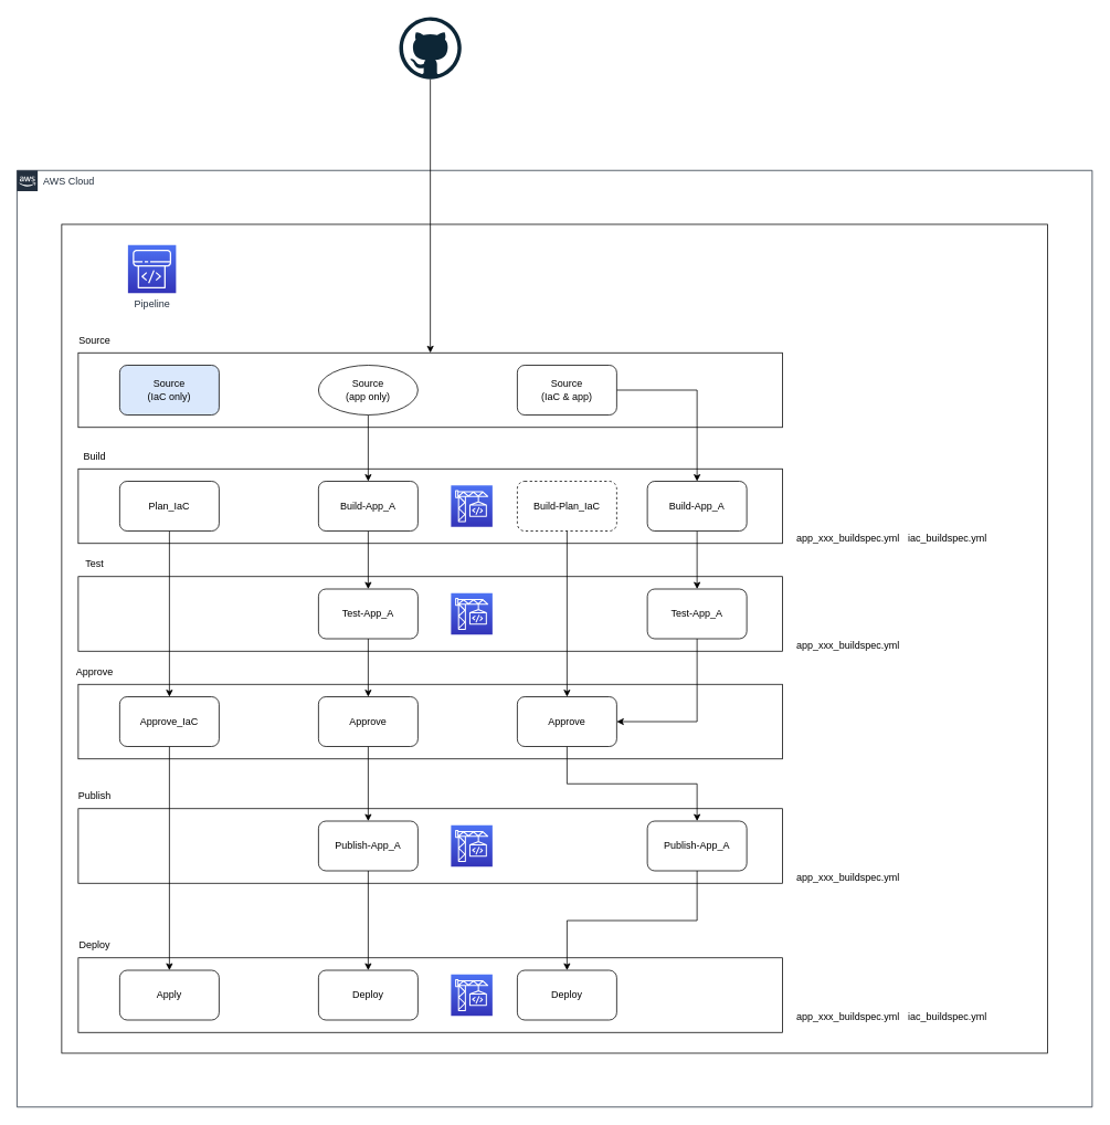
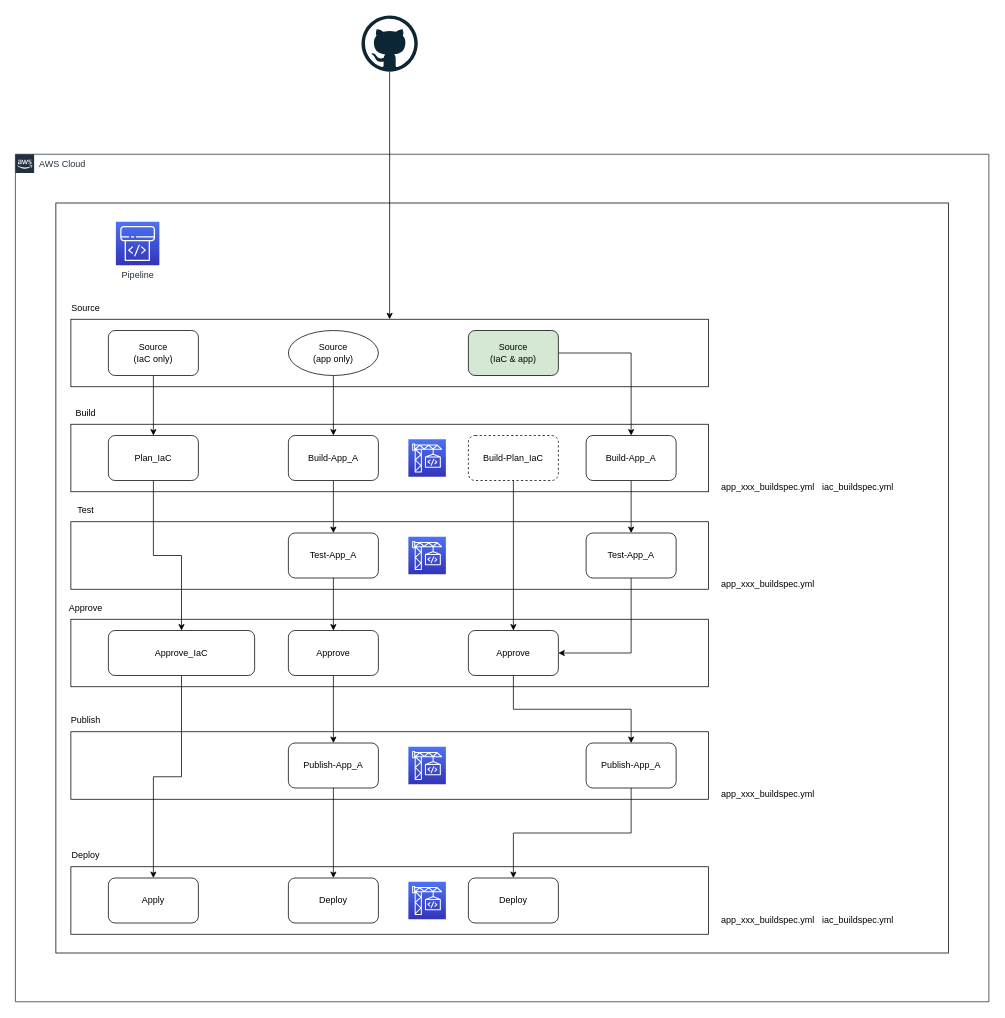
  <mxCell id="0" />
  <mxCell id="1" parent="0" />
  <mxCell id="2" value="AWS Cloud" style="points=[[0,0],[0.25,0],[0.5,0],[0.75,0],[1,0],[1,0.25],[1,0.5],[1,0.75],[1,1],[0.75,1],[0.5,1],[0.25,1],[0,1],[0,0.75],[0,0.5],[0,0.25]];outlineConnect=0;gradientColor=none;html=1;whiteSpace=wrap;fontSize=12;fontStyle=0;shape=mxgraph.aws4.group;grIcon=mxgraph.aws4.group_aws_cloud_alt;strokeColor=#232F3E;fillColor=none;verticalAlign=top;align=left;spacingLeft=30;fontColor=#232F3E;dashed=0;" parent="1" vertex="1"><mxGeometry x="20" y="205" width="1298" height="1130" as="geometry" /></mxCell>
  <mxCell id="3" value="" style="rounded=0;whiteSpace=wrap;html=1;fillColor=none;" parent="1" vertex="1"><mxGeometry x="74" y="270" width="1190" height="1000" as="geometry" /></mxCell>
  <mxCell id="4" value="" style="rounded=0;whiteSpace=wrap;html=1;fillColor=none;" parent="1" vertex="1"><mxGeometry x="94" y="975" width="850" height="90" as="geometry" /></mxCell>
  <mxCell id="5" value="" style="rounded=0;whiteSpace=wrap;html=1;fillColor=none;" parent="1" vertex="1"><mxGeometry x="94" y="565" width="850" height="90" as="geometry" /></mxCell>
  <mxCell id="6" value="" style="rounded=0;whiteSpace=wrap;html=1;fillColor=none;" parent="1" vertex="1"><mxGeometry x="94" y="695" width="850" height="90" as="geometry" /></mxCell>
  <mxCell id="7" value="" style="rounded=0;whiteSpace=wrap;html=1;fillColor=none;" parent="1" vertex="1"><mxGeometry x="94" y="825" width="850" height="90" as="geometry" /></mxCell>
  <mxCell id="8" value="" style="rounded=0;whiteSpace=wrap;html=1;fillColor=none;" parent="1" vertex="1"><mxGeometry x="94" y="1155" width="850" height="90" as="geometry" /></mxCell>
- <mxCell id="10" value="&lt;div&gt;Source&lt;/div&gt;&lt;div&gt;(IaC only)&lt;br&gt;&lt;/div&gt;" style="rounded=1;whiteSpace=wrap;html=1;fillColor=#dae8fc;" parent="1" vertex="1"><mxGeometry x="144" y="440" width="120" height="60" as="geometry" /></mxCell>
+ <mxCell id="9" value="" style="edgeStyle=orthogonalEdgeStyle;rounded=0;orthogonalLoop=1;jettySize=auto;html=1;" parent="1" source="10" target="12" edge="1"><mxGeometry relative="1" as="geometry" /></mxCell>
+ <mxCell id="10" value="&lt;div&gt;Source&lt;/div&gt;&lt;div&gt;(IaC only)&lt;br&gt;&lt;/div&gt;" style="rounded=1;whiteSpace=wrap;html=1;" parent="1" vertex="1"><mxGeometry x="144" y="440" width="120" height="60" as="geometry" /></mxCell>
  <mxCell id="11" value="" style="edgeStyle=orthogonalEdgeStyle;rounded=0;orthogonalLoop=1;jettySize=auto;html=1;" parent="1" source="12" target="14" edge="1"><mxGeometry relative="1" as="geometry" /></mxCell>
  <mxCell id="12" value="Plan_IaC" style="rounded=1;whiteSpace=wrap;html=1;" parent="1" vertex="1"><mxGeometry x="144" y="580" width="120" height="60" as="geometry" /></mxCell>
  <mxCell id="13" value="" style="edgeStyle=orthogonalEdgeStyle;rounded=0;orthogonalLoop=1;jettySize=auto;html=1;" parent="1" source="14" target="15" edge="1"><mxGeometry relative="1" as="geometry" /></mxCell>
- <mxCell id="14" value="Approve_IaC" style="rounded=1;whiteSpace=wrap;html=1;" parent="1" vertex="1"><mxGeometry x="144" y="840" width="120" height="60" as="geometry" /></mxCell>
+ <mxCell id="14" value="Approve_IaC" style="rounded=1;whiteSpace=wrap;html=1;" parent="1" vertex="1"><mxGeometry x="144" y="840" width="195" height="60" as="geometry" /></mxCell>
  <mxCell id="15" value="Apply" style="rounded=1;whiteSpace=wrap;html=1;" parent="1" vertex="1"><mxGeometry x="144" y="1170" width="120" height="60" as="geometry" /></mxCell>
  <mxCell id="16" value="" style="edgeStyle=orthogonalEdgeStyle;rounded=0;orthogonalLoop=1;jettySize=auto;html=1;" parent="1" source="17" target="19" edge="1"><mxGeometry relative="1" as="geometry" /></mxCell>
  <mxCell id="17" value="&lt;div&gt;Source&lt;/div&gt;&lt;div&gt;(app only)&lt;br&gt;&lt;/div&gt;" style="ellipse;whiteSpace=wrap;html=1;" parent="1" vertex="1"><mxGeometry x="384" y="440" width="120" height="60" as="geometry" /></mxCell>
  <mxCell id="18" value="" style="edgeStyle=orthogonalEdgeStyle;rounded=0;orthogonalLoop=1;jettySize=auto;html=1;" parent="1" source="19" target="24" edge="1"><mxGeometry relative="1" as="geometry" /></mxCell>
  <mxCell id="19" value="Build-App_A" style="rounded=1;whiteSpace=wrap;html=1;" parent="1" vertex="1"><mxGeometry x="384" y="580" width="120" height="60" as="geometry" /></mxCell>
  <mxCell id="20" value="" style="edgeStyle=orthogonalEdgeStyle;rounded=0;orthogonalLoop=1;jettySize=auto;html=1;" parent="1" source="21" target="43" edge="1"><mxGeometry relative="1" as="geometry" /></mxCell>
  <mxCell id="21" value="Approve" style="rounded=1;whiteSpace=wrap;html=1;" parent="1" vertex="1"><mxGeometry x="384" y="840" width="120" height="60" as="geometry" /></mxCell>
  <mxCell id="22" value="Deploy" style="rounded=1;whiteSpace=wrap;html=1;" parent="1" vertex="1"><mxGeometry x="384" y="1170" width="120" height="60" as="geometry" /></mxCell>
  <mxCell id="23" value="" style="edgeStyle=orthogonalEdgeStyle;rounded=0;orthogonalLoop=1;jettySize=auto;html=1;" parent="1" source="24" target="21" edge="1"><mxGeometry relative="1" as="geometry" /></mxCell>
  <mxCell id="24" value="Test-App_A" style="rounded=1;whiteSpace=wrap;html=1;" parent="1" vertex="1"><mxGeometry x="384" y="710" width="120" height="60" as="geometry" /></mxCell>
  <mxCell id="25" style="edgeStyle=orthogonalEdgeStyle;rounded=0;orthogonalLoop=1;jettySize=auto;html=1;exitX=1;exitY=0.5;exitDx=0;exitDy=0;" parent="1" source="26" target="33" edge="1"><mxGeometry relative="1" as="geometry" /></mxCell>
- <mxCell id="26" value="&lt;div&gt;Source&lt;/div&gt;&lt;div&gt;(IaC &amp;amp; app)&lt;br&gt;&lt;/div&gt;" style="rounded=1;whiteSpace=wrap;html=1;" parent="1" vertex="1"><mxGeometry x="624" y="440" width="120" height="60" as="geometry" /></mxCell>
+ <mxCell id="26" value="&lt;div&gt;Source&lt;/div&gt;&lt;div&gt;(IaC &amp;amp; app)&lt;br&gt;&lt;/div&gt;" style="rounded=1;whiteSpace=wrap;html=1;fillColor=#d5e8d4;" parent="1" vertex="1"><mxGeometry x="624" y="440" width="120" height="60" as="geometry" /></mxCell>
  <mxCell id="27" style="edgeStyle=orthogonalEdgeStyle;rounded=0;orthogonalLoop=1;jettySize=auto;html=1;exitX=0.5;exitY=1;exitDx=0;exitDy=0;entryX=0.5;entryY=0;entryDx=0;entryDy=0;" parent="1" source="28" target="30" edge="1"><mxGeometry relative="1" as="geometry" /></mxCell>
  <mxCell id="28" value="Build-Plan_IaC" style="rounded=1;whiteSpace=wrap;html=1;dashed=1;" parent="1" vertex="1"><mxGeometry x="624" y="580" width="120" height="60" as="geometry" /></mxCell>
  <mxCell id="29" style="edgeStyle=orthogonalEdgeStyle;rounded=0;orthogonalLoop=1;jettySize=auto;html=1;exitX=0.5;exitY=1;exitDx=0;exitDy=0;" parent="1" source="30" target="45" edge="1"><mxGeometry relative="1" as="geometry" /></mxCell>
  <mxCell id="30" value="Approve" style="rounded=1;whiteSpace=wrap;html=1;" parent="1" vertex="1"><mxGeometry x="624" y="840" width="120" height="60" as="geometry" /></mxCell>
  <mxCell id="31" value="Deploy" style="rounded=1;whiteSpace=wrap;html=1;" parent="1" vertex="1"><mxGeometry x="624" y="1170" width="120" height="60" as="geometry" /></mxCell>
  <mxCell id="32" value="" style="edgeStyle=orthogonalEdgeStyle;rounded=0;orthogonalLoop=1;jettySize=auto;html=1;" parent="1" source="33" target="35" edge="1"><mxGeometry relative="1" as="geometry" /></mxCell>
  <mxCell id="33" value="Build-App_A" style="rounded=1;whiteSpace=wrap;html=1;" parent="1" vertex="1"><mxGeometry x="781" y="580" width="120" height="60" as="geometry" /></mxCell>
  <mxCell id="34" style="edgeStyle=orthogonalEdgeStyle;rounded=0;orthogonalLoop=1;jettySize=auto;html=1;exitX=0.5;exitY=1;exitDx=0;exitDy=0;entryX=1;entryY=0.5;entryDx=0;entryDy=0;" parent="1" source="35" target="30" edge="1"><mxGeometry relative="1" as="geometry" /></mxCell>
  <mxCell id="35" value="Test-App_A" style="rounded=1;whiteSpace=wrap;html=1;" parent="1" vertex="1"><mxGeometry x="781" y="710" width="120" height="60" as="geometry" /></mxCell>
  <mxCell id="36" value="Build" style="text;html=1;strokeColor=none;fillColor=none;align=center;verticalAlign=middle;whiteSpace=wrap;rounded=0;" parent="1" vertex="1"><mxGeometry x="94" y="540" width="40" height="20" as="geometry" /></mxCell>
  <mxCell id="37" value="Test" style="text;html=1;strokeColor=none;fillColor=none;align=center;verticalAlign=middle;whiteSpace=wrap;rounded=0;" parent="1" vertex="1"><mxGeometry x="94" y="670" width="40" height="20" as="geometry" /></mxCell>
  <mxCell id="38" value="Approve" style="text;html=1;strokeColor=none;fillColor=none;align=center;verticalAlign=middle;whiteSpace=wrap;rounded=0;" parent="1" vertex="1"><mxGeometry x="94" y="800" width="40" height="20" as="geometry" /></mxCell>
  <mxCell id="39" value="Deploy" style="text;html=1;strokeColor=none;fillColor=none;align=center;verticalAlign=middle;whiteSpace=wrap;rounded=0;" parent="1" vertex="1"><mxGeometry x="94" y="1130" width="40" height="20" as="geometry" /></mxCell>
  <mxCell id="40" value="" style="rounded=0;whiteSpace=wrap;html=1;fillColor=none;" parent="1" vertex="1"><mxGeometry x="94" y="425" width="850" height="90" as="geometry" /></mxCell>
  <mxCell id="41" value="Source" style="text;html=1;strokeColor=none;fillColor=none;align=center;verticalAlign=middle;whiteSpace=wrap;rounded=0;" parent="1" vertex="1"><mxGeometry x="94" y="400" width="40" height="20" as="geometry" /></mxCell>
  <mxCell id="42" style="edgeStyle=orthogonalEdgeStyle;rounded=0;orthogonalLoop=1;jettySize=auto;html=1;exitX=0.5;exitY=1;exitDx=0;exitDy=0;" parent="1" source="43" target="22" edge="1"><mxGeometry relative="1" as="geometry" /></mxCell>
  <mxCell id="43" value="Publish-App_A" style="rounded=1;whiteSpace=wrap;html=1;" parent="1" vertex="1"><mxGeometry x="384" y="990" width="120" height="60" as="geometry" /></mxCell>
  <mxCell id="44" style="edgeStyle=orthogonalEdgeStyle;rounded=0;orthogonalLoop=1;jettySize=auto;html=1;exitX=0.5;exitY=1;exitDx=0;exitDy=0;entryX=0.5;entryY=0;entryDx=0;entryDy=0;" parent="1" source="45" target="31" edge="1"><mxGeometry relative="1" as="geometry" /></mxCell>
  <mxCell id="45" value="Publish-App_A" style="rounded=1;whiteSpace=wrap;html=1;" parent="1" vertex="1"><mxGeometry x="781" y="990" width="120" height="60" as="geometry" /></mxCell>
  <mxCell id="46" value="Publish" style="text;html=1;strokeColor=none;fillColor=none;align=center;verticalAlign=middle;whiteSpace=wrap;rounded=0;" parent="1" vertex="1"><mxGeometry x="94" y="950" width="40" height="20" as="geometry" /></mxCell>
  <mxCell id="47" value="" style="sketch=0;points=[[0,0,0],[0.25,0,0],[0.5,0,0],[0.75,0,0],[1,0,0],[0,1,0],[0.25,1,0],[0.5,1,0],[0.75,1,0],[1,1,0],[0,0.25,0],[0,0.5,0],[0,0.75,0],[1,0.25,0],[1,0.5,0],[1,0.75,0]];outlineConnect=0;fontColor=#232F3E;gradientColor=#4D72F3;gradientDirection=north;fillColor=#3334B9;strokeColor=#ffffff;dashed=0;verticalLabelPosition=bottom;verticalAlign=top;align=center;html=1;fontSize=12;fontStyle=0;aspect=fixed;shape=mxgraph.aws4.resourceIcon;resIcon=mxgraph.aws4.codebuild;" parent="1" vertex="1"><mxGeometry x="544" y="585" width="50" height="50" as="geometry" /></mxCell>
  <mxCell id="48" value="" style="sketch=0;points=[[0,0,0],[0.25,0,0],[0.5,0,0],[0.75,0,0],[1,0,0],[0,1,0],[0.25,1,0],[0.5,1,0],[0.75,1,0],[1,1,0],[0,0.25,0],[0,0.5,0],[0,0.75,0],[1,0.25,0],[1,0.5,0],[1,0.75,0]];outlineConnect=0;fontColor=#232F3E;gradientColor=#4D72F3;gradientDirection=north;fillColor=#3334B9;strokeColor=#ffffff;dashed=0;verticalLabelPosition=bottom;verticalAlign=top;align=center;html=1;fontSize=12;fontStyle=0;aspect=fixed;shape=mxgraph.aws4.resourceIcon;resIcon=mxgraph.aws4.codebuild;" parent="1" vertex="1"><mxGeometry x="544" y="715" width="50" height="50" as="geometry" /></mxCell>
  <mxCell id="49" value="" style="sketch=0;points=[[0,0,0],[0.25,0,0],[0.5,0,0],[0.75,0,0],[1,0,0],[0,1,0],[0.25,1,0],[0.5,1,0],[0.75,1,0],[1,1,0],[0,0.25,0],[0,0.5,0],[0,0.75,0],[1,0.25,0],[1,0.5,0],[1,0.75,0]];outlineConnect=0;fontColor=#232F3E;gradientColor=#4D72F3;gradientDirection=north;fillColor=#3334B9;strokeColor=#ffffff;dashed=0;verticalLabelPosition=bottom;verticalAlign=top;align=center;html=1;fontSize=12;fontStyle=0;aspect=fixed;shape=mxgraph.aws4.resourceIcon;resIcon=mxgraph.aws4.codebuild;" parent="1" vertex="1"><mxGeometry x="544" y="995" width="50" height="50" as="geometry" /></mxCell>
  <mxCell id="50" value="" style="sketch=0;points=[[0,0,0],[0.25,0,0],[0.5,0,0],[0.75,0,0],[1,0,0],[0,1,0],[0.25,1,0],[0.5,1,0],[0.75,1,0],[1,1,0],[0,0.25,0],[0,0.5,0],[0,0.75,0],[1,0.25,0],[1,0.5,0],[1,0.75,0]];outlineConnect=0;fontColor=#232F3E;gradientColor=#4D72F3;gradientDirection=north;fillColor=#3334B9;strokeColor=#ffffff;dashed=0;verticalLabelPosition=bottom;verticalAlign=top;align=center;html=1;fontSize=12;fontStyle=0;aspect=fixed;shape=mxgraph.aws4.resourceIcon;resIcon=mxgraph.aws4.codebuild;" parent="1" vertex="1"><mxGeometry x="544" y="1175" width="50" height="50" as="geometry" /></mxCell>
  <mxCell id="51" style="edgeStyle=orthogonalEdgeStyle;rounded=0;orthogonalLoop=1;jettySize=auto;html=1;entryX=0.5;entryY=0;entryDx=0;entryDy=0;" parent="1" source="52" target="40" edge="1"><mxGeometry relative="1" as="geometry" /></mxCell>
  <mxCell id="52" value="" style="dashed=0;outlineConnect=0;html=1;align=center;labelPosition=center;verticalLabelPosition=bottom;verticalAlign=top;shape=mxgraph.weblogos.github;fillColor=none;" parent="1" vertex="1"><mxGeometry x="481.5" y="20" width="75" height="75" as="geometry" /></mxCell>
  <mxCell id="53" value="app_xxx_buildspec.yml" style="shape=image;html=1;verticalAlign=top;verticalLabelPosition=bottom;labelBackgroundColor=#ffffff;imageAspect=0;aspect=fixed;image=https://cdn1.iconfinder.com/data/icons/hawcons/32/698694-icon-103-document-file-yml-128.png;fillColor=none;" parent="1" vertex="1"><mxGeometry x="994" y="707" width="58" height="58" as="geometry" /></mxCell>
  <mxCell id="54" value="app_xxx_buildspec.yml" style="shape=image;html=1;verticalAlign=top;verticalLabelPosition=bottom;labelBackgroundColor=#ffffff;imageAspect=0;aspect=fixed;image=https://cdn1.iconfinder.com/data/icons/hawcons/32/698694-icon-103-document-file-yml-128.png;fillColor=none;" parent="1" vertex="1"><mxGeometry x="994" y="577" width="58" height="58" as="geometry" /></mxCell>
  <mxCell id="55" value="iac_buildspec.yml" style="shape=image;html=1;verticalAlign=top;verticalLabelPosition=bottom;labelBackgroundColor=#ffffff;imageAspect=0;aspect=fixed;image=https://cdn1.iconfinder.com/data/icons/hawcons/32/698694-icon-103-document-file-yml-128.png;fillColor=none;" parent="1" vertex="1"><mxGeometry x="1114" y="577" width="58" height="58" as="geometry" /></mxCell>
  <mxCell id="56" value="app_xxx_buildspec.yml" style="shape=image;html=1;verticalAlign=top;verticalLabelPosition=bottom;labelBackgroundColor=#ffffff;imageAspect=0;aspect=fixed;image=https://cdn1.iconfinder.com/data/icons/hawcons/32/698694-icon-103-document-file-yml-128.png;fillColor=none;" parent="1" vertex="1"><mxGeometry x="994" y="1155" width="58" height="58" as="geometry" /></mxCell>
  <mxCell id="57" value="iac_buildspec.yml" style="shape=image;html=1;verticalAlign=top;verticalLabelPosition=bottom;labelBackgroundColor=#ffffff;imageAspect=0;aspect=fixed;image=https://cdn1.iconfinder.com/data/icons/hawcons/32/698694-icon-103-document-file-yml-128.png;fillColor=none;" parent="1" vertex="1"><mxGeometry x="1114" y="1155" width="58" height="58" as="geometry" /></mxCell>
  <mxCell id="58" value="app_xxx_buildspec.yml" style="shape=image;html=1;verticalAlign=top;verticalLabelPosition=bottom;labelBackgroundColor=#ffffff;imageAspect=0;aspect=fixed;image=https://cdn1.iconfinder.com/data/icons/hawcons/32/698694-icon-103-document-file-yml-128.png;fillColor=none;" parent="1" vertex="1"><mxGeometry x="994" y="987" width="58" height="58" as="geometry" /></mxCell>
  <mxCell id="59" value="Pipeline" style="sketch=0;points=[[0,0,0],[0.25,0,0],[0.5,0,0],[0.75,0,0],[1,0,0],[0,1,0],[0.25,1,0],[0.5,1,0],[0.75,1,0],[1,1,0],[0,0.25,0],[0,0.5,0],[0,0.75,0],[1,0.25,0],[1,0.5,0],[1,0.75,0]];outlineConnect=0;fontColor=#232F3E;gradientColor=#4D72F3;gradientDirection=north;fillColor=#3334B9;strokeColor=#ffffff;dashed=0;verticalLabelPosition=bottom;verticalAlign=top;align=center;html=1;fontSize=12;fontStyle=0;aspect=fixed;shape=mxgraph.aws4.resourceIcon;resIcon=mxgraph.aws4.codepipeline;" parent="1" vertex="1"><mxGeometry x="154" y="295" width="58" height="58" as="geometry" /></mxCell>
